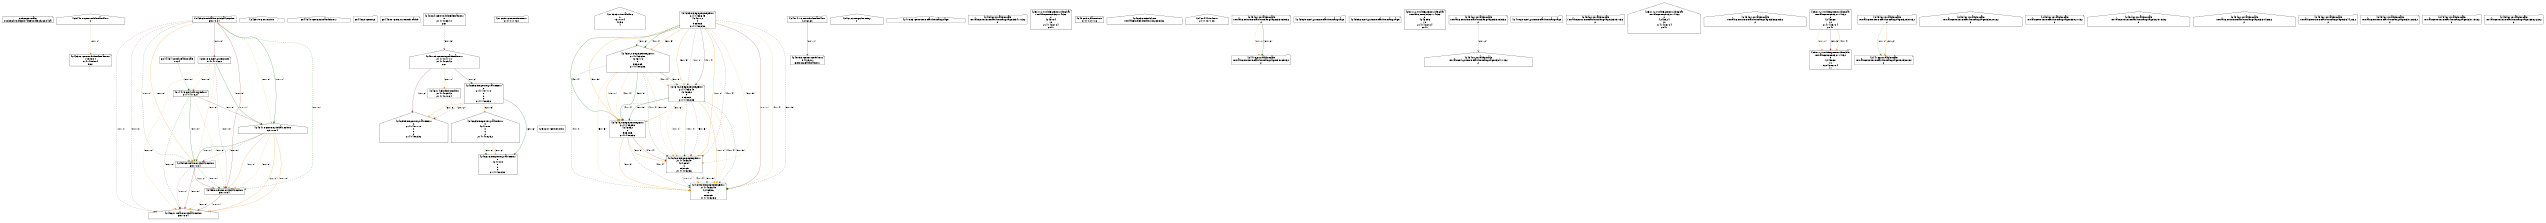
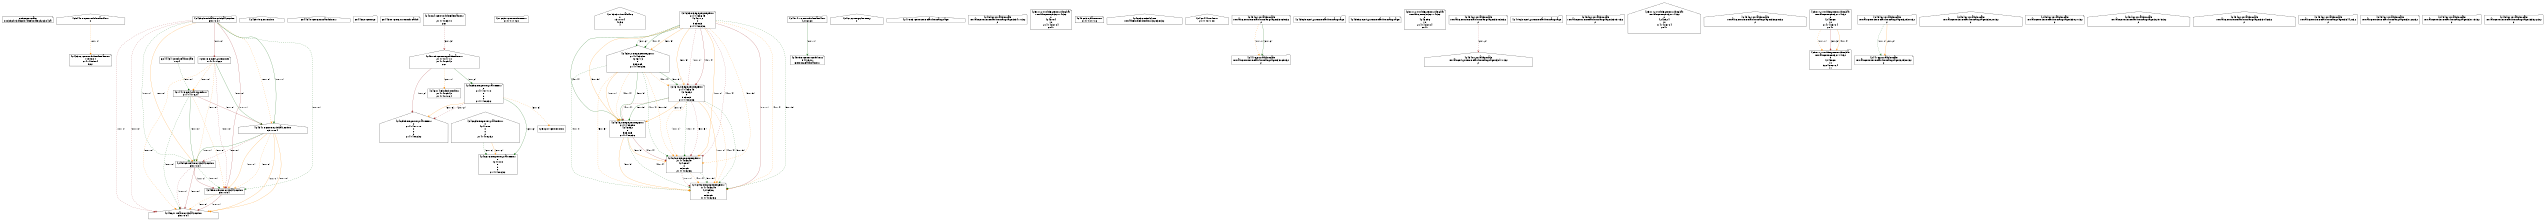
  digraph {
    node [shape=folder]
    edge [arrowhead=vee color=darkorange style=dashed]
    n1 [label="6850628.main\n000352b73d5c8b7d5eb0dfecd2c3042a" shape=note]
    n2 [label="4254480.GetModuleHandleW\n0" shape=house]
    n3 [label="4243306.GetModuleFileNameW\n4194304\n2147408904\n522" shape=note]
    n4 [label="6844434.SetThreadLocale\n1024"]
    n5 [label="4214413.GetStartupInfoW\n2147417624" shape=note]
    n6 [label="4243965.InitializeCriticalSection\n6917004"]
    n7 [label="4250188.GetSystemInfo\n2147417660" shape=note]
    n8 [label="4245418.EnterCriticalSection\n6917004" shape=house]
    n9 [label="4245469.LeaveCriticalSection\n6917004"]
    n10 [label="4245580.EnterCriticalSection\n6917004"]
    n11 [label="4245621.LeaveCriticalSection\n6917004" shape=house]
    n12 [label="4243979.GetVersion\n" shape=house]
    n13 [label="6844540.GetCommandLineW\n" shape=house]
    n14 [label="6844560.GetACP\n"]
    n15 [label="6844580.GetCurrentThreadId\n" shape=note]
    n16 [label="4250204.GetVersion\n"]
    n17 [label="4276690.GetVersionExW\n2147417420"]
    n18 [label="4248064.GetModuleFileNameW\n0\n2147408370\n261" shape=note]
    n19 [label="4245785.GetLongPathNameW\n2147407710\n2147406542\n261" shape=house]
    n20 [label="4246556.RegQueryValueExW\n0\n2147407710\n0\n0\n0\n2147408232" shape=note]
    n21 [label="4246014.FindFirstFileW\n2147406542\n2147407064"]
    n22 [label="4246599.RegQueryValueExW\n0\n2147407710\n0\n0\n0\n2147408232" shape=house]
    n23 [label="4215383.VirtualAlloc\n0\n1310704\n4096\n4" shape=house]
    n24 [label="4246338.RegOpenKeyExW\n2147483649\n4246772\n0\n983065\n2147408236" shape=note]
    n25 [label="4246372.RegOpenKeyExW\n2147483650\n4246772\n0\n983065\n2147408236" shape=house]
    n26 [label="4246402.RegOpenKeyExW\n2147483649\n4246832\n0\n983065\n2147408236" shape=note]
    n27 [label="4246432.RegOpenKeyExW\n2147483650\n4246832\n0\n983065\n2147408236" shape=note]
    n28 [label="4246462.RegOpenKeyExW\n2147483649\n4246884\n0\n983065\n2147408236"]
    n29 [label="4246492.RegOpenKeyExW\n2147483649\n4246936\n0\n983065\n2147408236" shape=note]
    n30 [label="4245741.GetModuleHandleW\n4246160"]
    n31 [label="4245758.GetProcAddress\n9441320\nGetLongPathNameW" shape=note]
    n32 [label="4246635.RegQueryValueExW\n0\n4247000\n0\n0\n0\n2147408232" shape=house]
    n33 [label="4246676.RegQueryValueExW\n0\n4247000\n0\n0\n0\n2147408232"]
    n34 [label="4246722.RegCloseKey\n0" shape=house]
    n35 [label="4247883.GetUserDefaultUILanguage\n" shape=house]
    n36 [label="4245487.IsValidLocale\nretval_GetUserDefaultUILanguage_33417_32\n2"]
    n37 [label="4250171.MultiByteToWideChar\nretval_GetACP_32774_32\n0\n4243784\n10\n2147403704\n2047" shape=note]
    n38 [label="4245683.CharNextW\n2147407716" shape=note]
    n39 [label="4246032.FindClose\nretval_FindFirstFileW_32838_32" shape=house]
    n40 [label="4246044.lstrlenW\n2147407108" shape=house]
    n41 [label="4245487.IsValidLocale\nretval_GetUserDefaultUILanguage_33069_32\n2" shape=note]
    n42 [label="4244766.IsValidLocale\nretval_GetUserDefaultUILanguage_33069_32\n2"]
    n43 [label="4245525.GetSystemDefaultUILanguage\n"]
    n44 [label="4245552.GetSystemDefaultUILanguage\n" shape=note]
    n45 [label="4250171.MultiByteToWideChar\nretval_GetACP_32774_32\n0\n4243896\n10\n2147403704\n2047" shape=note]
    n46 [label="4245487.IsValidLocale\nretval_GetUserDefaultUILanguage_33083_32\n2" shape=note]
    n47 [label="4245487.IsValidLocale\nretval_GetSystemDefaultUILanguage_33471_32\n2" shape=house]
    n48 [label="4247923.GetSystemDefaultUILanguage\n"]
    n49 [label="4245487.IsValidLocale\nretval_GetUserDefaultUILanguage_33057_32\n2"]
    n50 [label="4250171.MultiByteToWideChar\nretval_GetACP_32774_32\n0\n4243924\n10\n2147403704\n2047" shape=house]
    n51 [label="4245487.IsValidLocale\nretval_GetUserDefaultUILanguage_33668_32\n2" shape=house]
    n52 [label="4250171.MultiByteToWideChar\nretval_GetACP_32774_32\n0\n4243868\n10\n2147403704\n2047"]
    n53 [label="4250171.MultiByteToWideChar\nretval_GetACP_32774_32\n0\n4243868\n10\n3224282764\n11"]
    n54 [label="4245487.IsValidLocale\nretval_GetUserDefaultUILanguage_32930_32\n2"]
    n55 [label="4244766.IsValidLocale\nretval_GetUserDefaultUILanguage_32930_32\n2" shape=note]
    n56 [label="4245487.IsValidLocale\nretval_GetUserDefaultUILanguage_33020_32\n2" shape=house]
    n57 [label="4245487.IsValidLocale\nretval_GetUserDefaultUILanguage_33027_32\n2" shape=note]
    n58 [label="4245487.IsValidLocale\nretval_GetUserDefaultUILanguage_32975_32\n2" shape=house]
    n59 [label="4245487.IsValidLocale\nretval_GetUserDefaultUILanguage_33046_32\n2" shape=house]
    n60 [label="4245487.IsValidLocale\nretval_GetUserDefaultUILanguage_33442_32\n2"]
    n61 [label="4245487.IsValidLocale\nretval_GetUserDefaultUILanguage_33126_32\n2" shape=note]
    n62 [label="4245487.IsValidLocale\nretval_GetUserDefaultUILanguage_33115_32\n2"]
    n63 [label="4245487.IsValidLocale\nretval_GetUserDefaultUILanguage_33322_32\n2"]
    n2 -> n3 [arrowhead=dot label="(0-->1)"]
    n4 -> n5 [arrowhead=dot color=darkgreen label="(0-->0)"]
    n5 -> n8 [color=brown label="(0-->0)" style=solid]
    n5 -> n9 [color=darkgreen label="(0-->0)" style=solid]
    n5 -> n10 [arrowhead=diamond label="(0-->0)"]
    n5 -> n11 [arrowhead=diamond color=darkgreen label="(0-->0)"]
    n6 -> n7 [arrowhead=dot color=brown label="(0-->0)" style=solid]
    n6 -> n8 [arrowhead=diamond color=darkgreen label="(1-->1)" style=solid]
    n6 -> n8 [label="(0-->0)"]
    n6 -> n9 [color=darkgreen label="(1-->1)"]
    n6 -> n9 [arrowhead=dot label="(0-->0)" style=solid]
    n6 -> n10 [color=brown label="(1-->1)" style=solid]
    n6 -> n10 [color=darkgreen label="(0-->0)"]
    n6 -> n11 [arrowhead=dot color=brown label="(1-->1)"]
    n6 -> n11 [arrowhead=dot color=brown label="(0-->0)"]
    n7 -> n5 [arrowhead=dot label="(0-->0)"]
    n7 -> n8 [color=darkgreen label="(0-->0)" style=solid]
    n7 -> n9 [label="(0-->0)"]
    n7 -> n10 [arrowhead=dot color=brown label="(0-->0)"]
    n7 -> n11 [arrowhead=diamond label="(0-->0)"]
    n8 -> n9 [color=darkgreen label="(1-->1)" style=solid]
    n8 -> n9 [color=brown label="(0-->0)"]
    n8 -> n10 [label="(1-->1)" style=solid]
    n8 -> n10 [label="(0-->0)"]
    n8 -> n11 [arrowhead=dot label="(1-->1)" style=solid]
    n8 -> n11 [arrowhead=diamond label="(0-->0)" style=solid]
    n9 -> n10 [arrowhead=dot color=brown label="(1-->1)" style=solid]
    n9 -> n10 [arrowhead=diamond color=darkgreen label="(0-->0)"]
    n9 -> n11 [color=brown label="(1-->1)"]
    n9 -> n11 [color=brown label="(0-->0)" style=solid]
    n10 -> n11 [arrowhead=diamond color=brown label="(1-->1)" style=solid]
    n10 -> n11 [arrowhead=diamond label="(0-->0)"]
    n18 -> n19 [color=brown label="(3-->3)"]
    n19 -> n20 [arrowhead=diamond color=darkgreen label="(1-->2)" style=solid]
    n19 -> n21 [arrowhead=diamond label="(2-->1)"]
    n19 -> n22 [arrowhead=diamond color=brown label="(1-->2)" style=solid]
    n20 -> n22 [arrowhead=diamond color=brown label="(2-->2)"]
    n20 -> n22 [label="(6-->6)" style=solid]
-   n20 -> n32 [arrowhead=dot label="(6-->6)"]
+   n20 -> n16 [arrowhead=dot label="(6-->6)"]
    n20 -> n33 [arrowhead=diamond color=darkgreen label="(6-->6)" style=solid]
    n24 -> n25 [arrowhead=dot color=darkgreen label="(2-->2)"]
    n24 -> n25 [arrowhead=diamond color=darkgreen label="(4-->4)" style=solid]
    n24 -> n25 [label="(5-->5)" style=solid]
    n24 -> n26 [arrowhead=dot color=brown label="(1-->1)"]
    n24 -> n26 [arrowhead=diamond color=brown label="(4-->4)" style=solid]
    n24 -> n26 [label="(5-->5)" style=solid]
    n24 -> n27 [arrowhead=diamond color=darkgreen label="(4-->4)" style=solid]
    n24 -> n27 [arrowhead=dot label="(5-->5)" style=solid]
    n24 -> n28 [arrowhead=dot label="(1-->1)" style=solid]
    n24 -> n28 [arrowhead=dot color=brown label="(4-->4)"]
    n24 -> n28 [arrowhead=dot label="(5-->5)"]
    n24 -> n29 [arrowhead=dot color=brown label="(1-->1)" style=solid]
    n24 -> n29 [arrowhead=diamond label="(4-->4)"]
    n24 -> n29 [arrowhead=diamond color=darkgreen label="(5-->5)"]
    n25 -> n26 [arrowhead=dot label="(4-->4)"]
    n25 -> n26 [color=darkgreen label="(5-->5)" style=solid]
    n25 -> n27 [arrowhead=dot label="(1-->1)" style=solid]
    n25 -> n27 [arrowhead=diamond label="(4-->4)"]
    n25 -> n27 [arrowhead=dot color=darkgreen label="(5-->5)" style=solid]
    n25 -> n28 [arrowhead=dot color=darkgreen label="(4-->4)"]
    n25 -> n28 [arrowhead=diamond label="(5-->5)"]
    n25 -> n29 [arrowhead=dot color=darkgreen label="(4-->4)"]
    n25 -> n29 [arrowhead=diamond label="(5-->5)"]
    n26 -> n27 [arrowhead=diamond label="(2-->2)" style=solid]
    n26 -> n27 [arrowhead=diamond color=brown label="(4-->4)"]
    n26 -> n27 [arrowhead=diamond color=darkgreen label="(5-->5)" style=solid]
    n26 -> n28 [arrowhead=dot label="(1-->1)"]
    n26 -> n28 [arrowhead=dot color=darkgreen label="(4-->4)"]
    n26 -> n28 [arrowhead=diamond color=brown label="(5-->5)"]
    n26 -> n29 [arrowhead=dot label="(1-->1)" style=solid]
    n26 -> n29 [arrowhead=diamond label="(4-->4)"]
    n26 -> n29 [color=darkgreen label="(5-->5)"]
    n27 -> n28 [arrowhead=dot color=brown label="(4-->4)" style=solid]
    n27 -> n28 [label="(5-->5)" style=solid]
    n27 -> n29 [color=darkgreen label="(4-->4)"]
    n27 -> n29 [arrowhead=diamond label="(5-->5)" style=solid]
    n28 -> n29 [arrowhead=diamond color=brown label="(1-->1)"]
    n28 -> n29 [arrowhead=diamond label="(4-->4)"]
    n28 -> n29 [color=darkgreen label="(5-->5)"]
    n30 -> n31 [color=darkgreen label="(0-->1)" style=solid]
    n32 -> n33 [label="(2-->2)" style=solid]
    n32 -> n33 [arrowhead=diamond color=darkgreen label="(6-->6)"]
    n41 -> n42 [label="(1-->1)"]
    n41 -> n42 [color=darkgreen label="(2-->2)" style=solid]
    n46 -> n47 [color=brown label="(2-->2)"]
    n52 -> n53 [arrowhead=dot label="(1-->1)"]
    n52 -> n53 [arrowhead=diamond color=brown label="(3-->3)" style=solid]
    n52 -> n53 [label="(4-->4)" style=solid]
    n54 -> n55 [color=darkgreen label="(1-->1)"]
    n54 -> n55 [label="(2-->2)" style=solid]
  }
